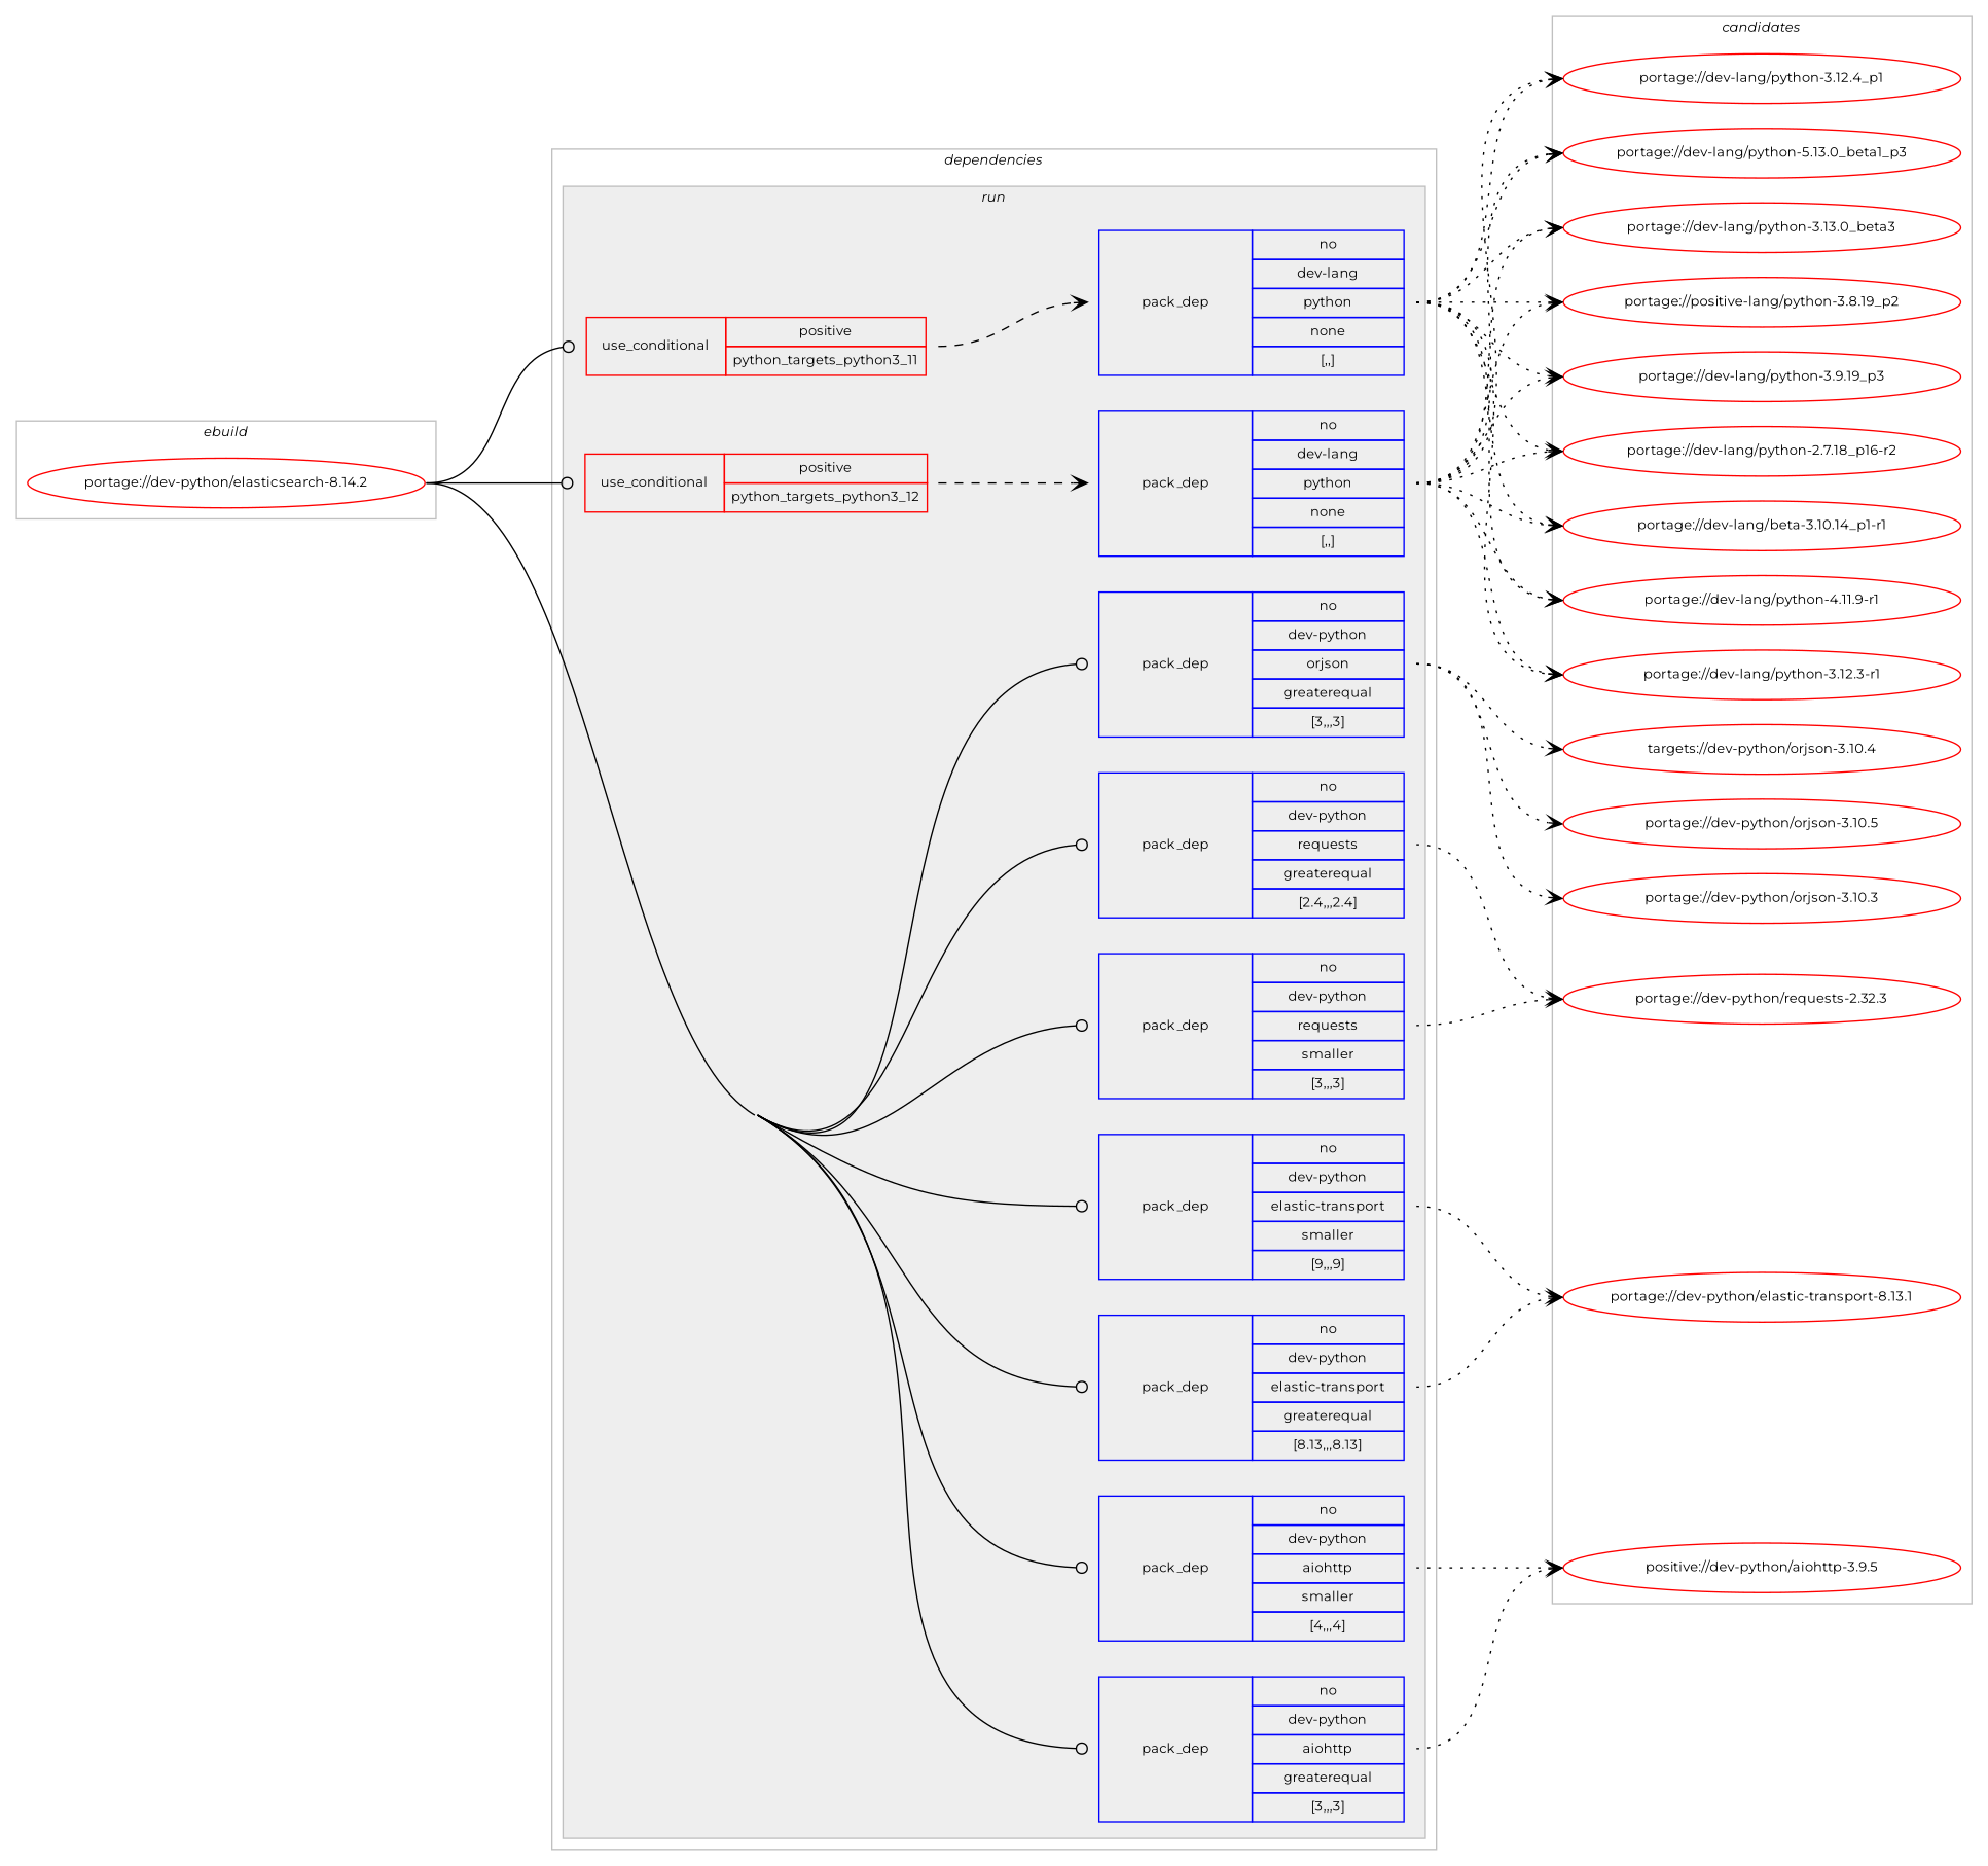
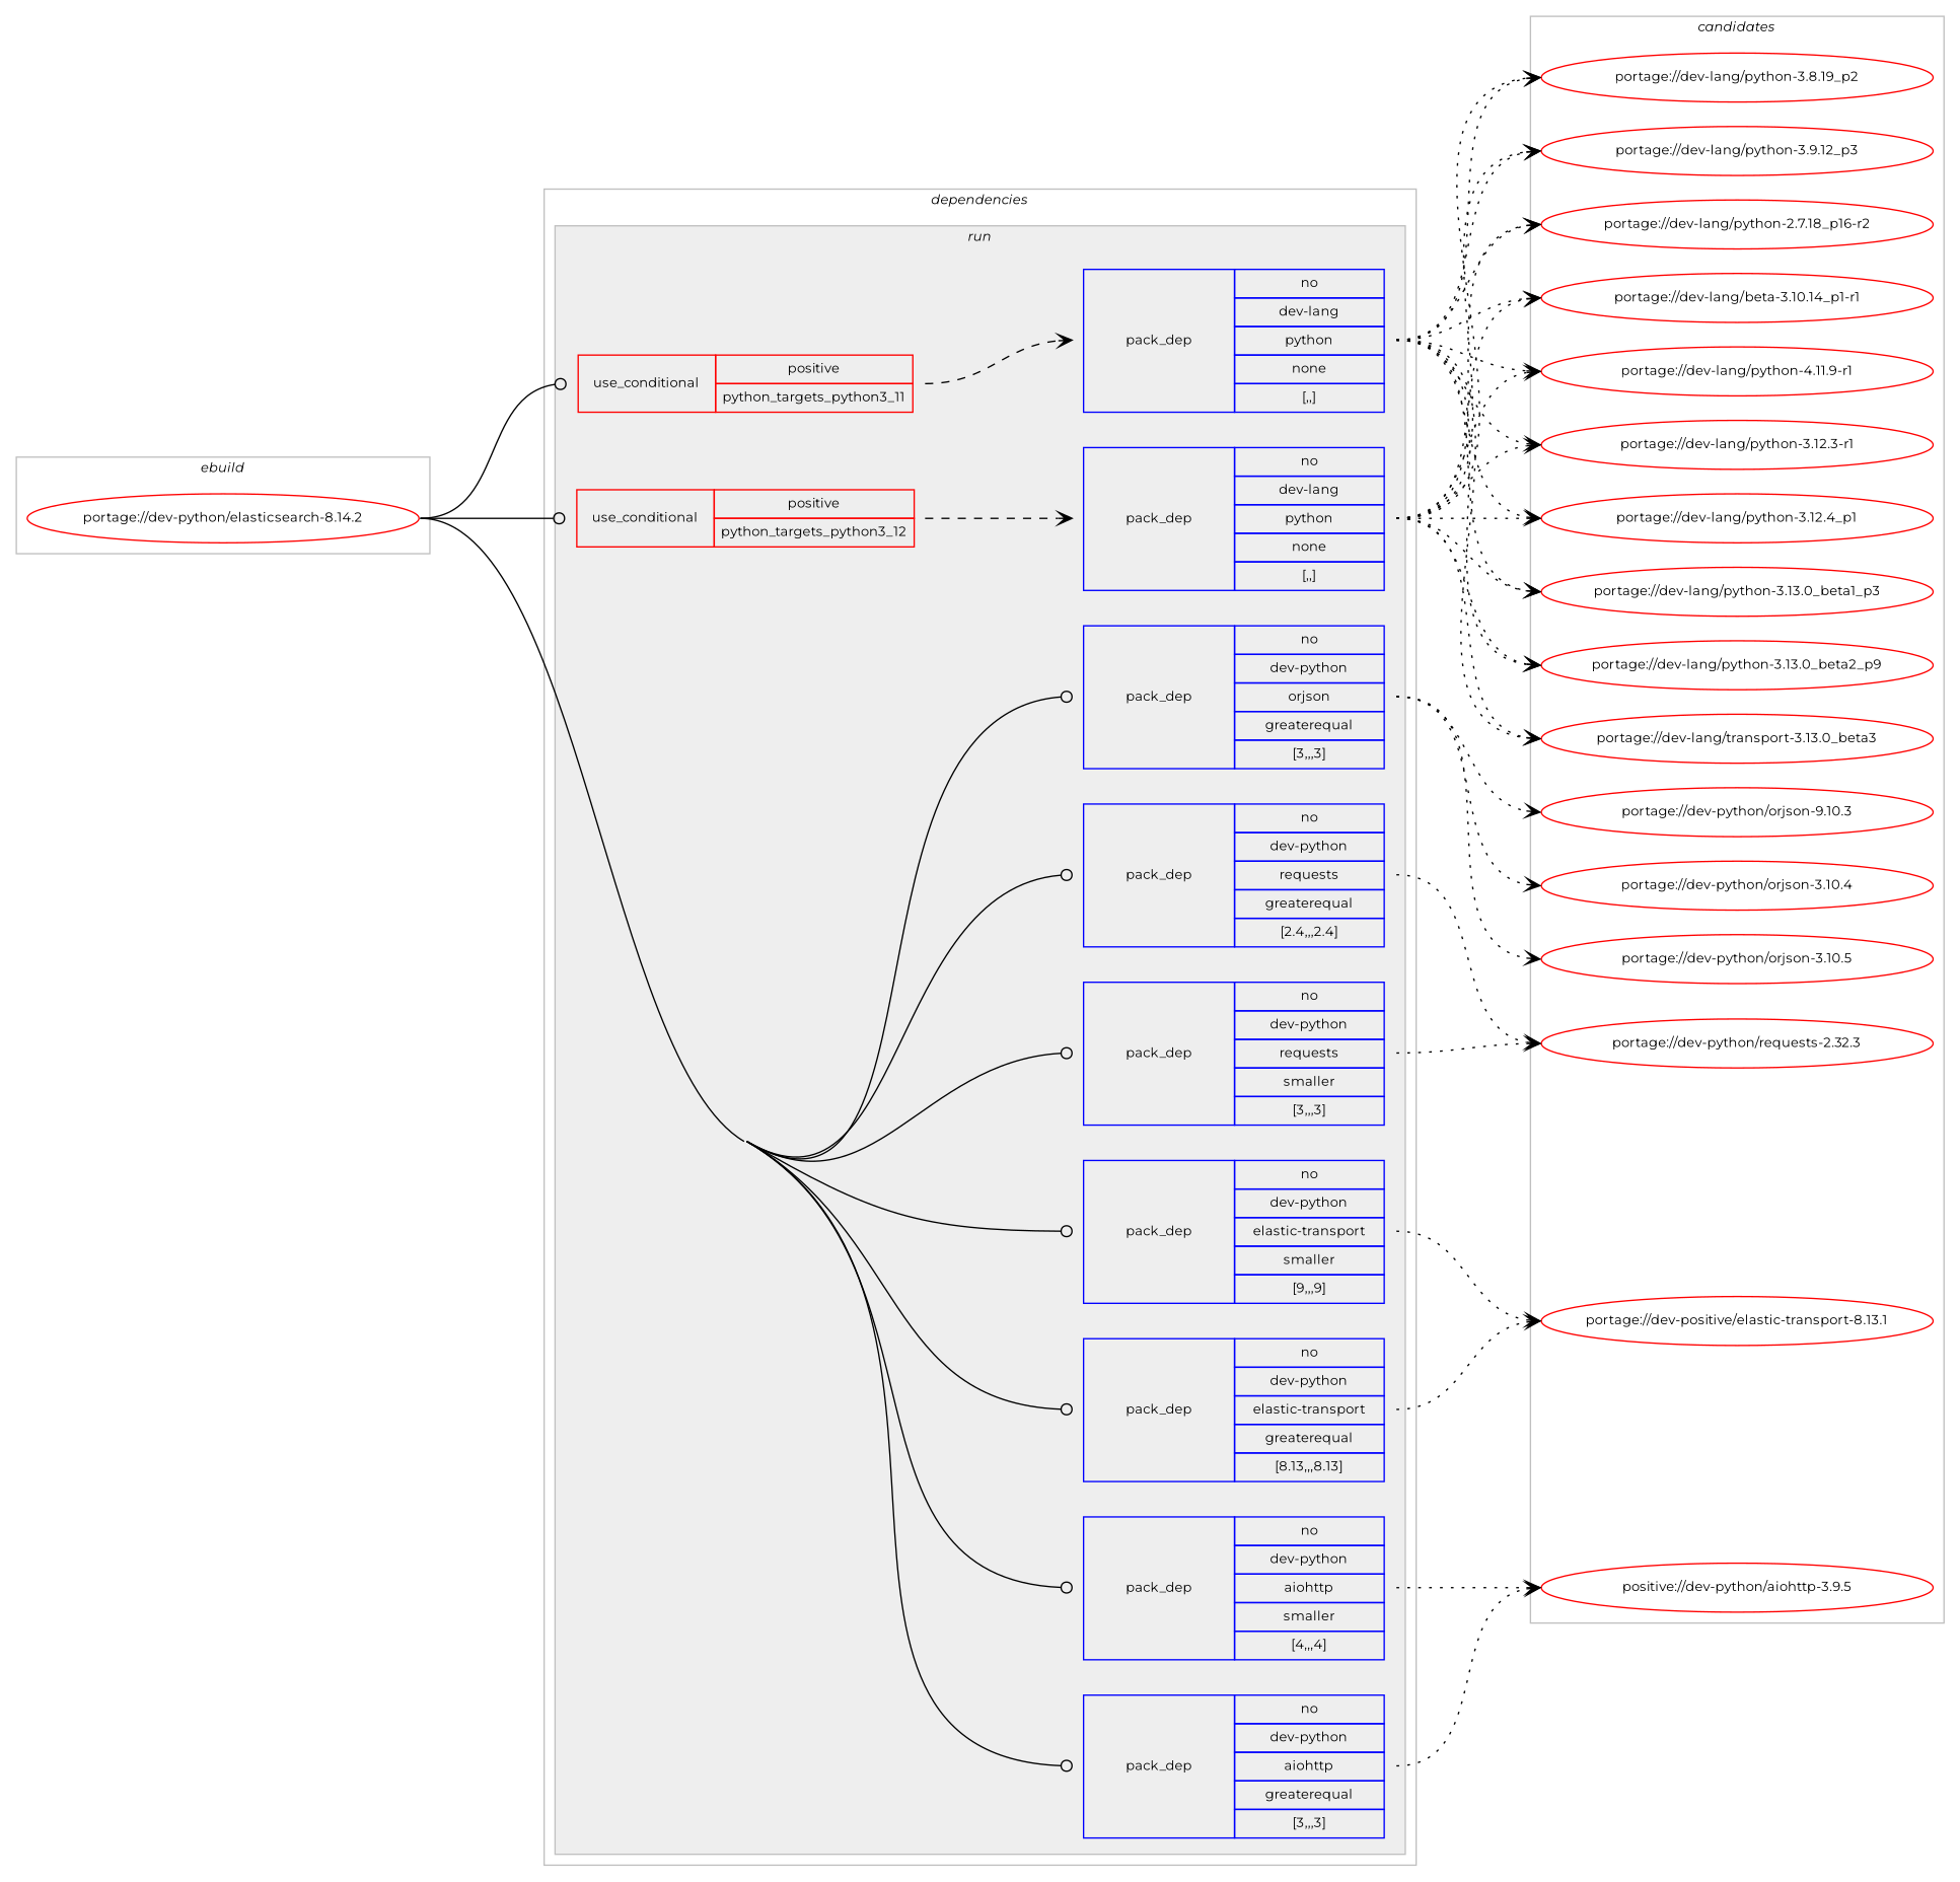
  digraph {
    compound=true
    concentrate=true
    fontname=Montserrat
    fontsize=10
    newrank=true
    rankdir=LR
    ranksep=1.5
    node [color=red fontname=Montserrat fontsize=10]
    edge [arrowhead=vee fontname=Montserrat headport=w style=dotted tailport=e weight=100]
    n1 [label="portage://dev-python/elasticsearch-8.14.2" width=4]
    n2 [color=blue label=<<TABLE BORDER="0" CELLBORDER="1" CELLSPACING="0" CELLPADDING="4" WIDTH="220"><TR><TD ROWSPAN="6" CELLPADDING="30">pack_dep</TD></TR><TR><TD WIDTH="110">no</TD></TR><TR><TD>dev-lang</TD></TR><TR><TD>python</TD></TR><TR><TD>none</TD></TR><TR><TD>[,,]</TD></TR></TABLE>> shape=none]
    n3 [label=<<TABLE BORDER="0" CELLBORDER="1" CELLSPACING="0" CELLPADDING="4"><TR><TD ROWSPAN="3" CELLPADDING="10">use_conditional</TD></TR><TR><TD>positive</TD></TR><TR><TD>python_targets_python3_11</TD></TR></TABLE>> shape=none]
    n4 [color=blue label=<<TABLE BORDER="0" CELLBORDER="1" CELLSPACING="0" CELLPADDING="4" WIDTH="220"><TR><TD ROWSPAN="6" CELLPADDING="30">pack_dep</TD></TR><TR><TD WIDTH="110">no</TD></TR><TR><TD>dev-lang</TD></TR><TR><TD>python</TD></TR><TR><TD>none</TD></TR><TR><TD>[,,]</TD></TR></TABLE>> shape=none]
    n5 [label=<<TABLE BORDER="0" CELLBORDER="1" CELLSPACING="0" CELLPADDING="4"><TR><TD ROWSPAN="3" CELLPADDING="10">use_conditional</TD></TR><TR><TD>positive</TD></TR><TR><TD>python_targets_python3_12</TD></TR></TABLE>> shape=none]
    n6 [color=blue label=<<TABLE BORDER="0" CELLBORDER="1" CELLSPACING="0" CELLPADDING="4" WIDTH="220"><TR><TD ROWSPAN="6" CELLPADDING="30">pack_dep</TD></TR><TR><TD WIDTH="110">no</TD></TR><TR><TD>dev-python</TD></TR><TR><TD>aiohttp</TD></TR><TR><TD>greaterequal</TD></TR><TR><TD>[3,,,3]</TD></TR></TABLE>> shape=none]
    n7 [color=blue label=<<TABLE BORDER="0" CELLBORDER="1" CELLSPACING="0" CELLPADDING="4" WIDTH="220"><TR><TD ROWSPAN="6" CELLPADDING="30">pack_dep</TD></TR><TR><TD WIDTH="110">no</TD></TR><TR><TD>dev-python</TD></TR><TR><TD>aiohttp</TD></TR><TR><TD>smaller</TD></TR><TR><TD>[4,,,4]</TD></TR></TABLE>> shape=none]
    n8 [color=blue label=<<TABLE BORDER="0" CELLBORDER="1" CELLSPACING="0" CELLPADDING="4" WIDTH="220"><TR><TD ROWSPAN="6" CELLPADDING="30">pack_dep</TD></TR><TR><TD WIDTH="110">no</TD></TR><TR><TD>dev-python</TD></TR><TR><TD>elastic-transport</TD></TR><TR><TD>greaterequal</TD></TR><TR><TD>[8.13,,,8.13]</TD></TR></TABLE>> shape=none]
    n9 [color=blue label=<<TABLE BORDER="0" CELLBORDER="1" CELLSPACING="0" CELLPADDING="4" WIDTH="220"><TR><TD ROWSPAN="6" CELLPADDING="30">pack_dep</TD></TR><TR><TD WIDTH="110">no</TD></TR><TR><TD>dev-python</TD></TR><TR><TD>elastic-transport</TD></TR><TR><TD>smaller</TD></TR><TR><TD>[9,,,9]</TD></TR></TABLE>> shape=none]
    n10 [color=blue label=<<TABLE BORDER="0" CELLBORDER="1" CELLSPACING="0" CELLPADDING="4" WIDTH="220"><TR><TD ROWSPAN="6" CELLPADDING="30">pack_dep</TD></TR><TR><TD WIDTH="110">no</TD></TR><TR><TD>dev-python</TD></TR><TR><TD>orjson</TD></TR><TR><TD>greaterequal</TD></TR><TR><TD>[3,,,3]</TD></TR></TABLE>> shape=none]
    n11 [color=blue label=<<TABLE BORDER="0" CELLBORDER="1" CELLSPACING="0" CELLPADDING="4" WIDTH="220"><TR><TD ROWSPAN="6" CELLPADDING="30">pack_dep</TD></TR><TR><TD WIDTH="110">no</TD></TR><TR><TD>dev-python</TD></TR><TR><TD>requests</TD></TR><TR><TD>greaterequal</TD></TR><TR><TD>[2.4,,,2.4]</TD></TR></TABLE>> shape=none]
    n12 [color=blue label=<<TABLE BORDER="0" CELLBORDER="1" CELLSPACING="0" CELLPADDING="4" WIDTH="220"><TR><TD ROWSPAN="6" CELLPADDING="30">pack_dep</TD></TR><TR><TD WIDTH="110">no</TD></TR><TR><TD>dev-python</TD></TR><TR><TD>requests</TD></TR><TR><TD>smaller</TD></TR><TR><TD>[3,,,3]</TD></TR></TABLE>> shape=none]
    n13 [label="portage://dev-lang/python-2.7.18_p16-r2" width=4]
    n14 [label="portage://dev-lang/beta-3.10.14_p1-r1" width=4]
    n15 [label="portage://dev-lang/python-4.11.9-r1" width=4]
    n16 [label="portage://dev-lang/python-3.12.3-r1" width=4]
    n17 [label="portage://dev-lang/python-3.12.4_p1" width=4]
-   n18 [label="portage://dev-lang/python-5.13.0_beta1_p3" width=4]
-   n20 [label="portage://dev-lang/python-3.13.0_beta3" width=4]
-   n21 [label="portage://positive-lang/python-3.8.19_p2" width=4]
-   n22 [label="portage://dev-lang/python-3.9.19_p3" width=4]
+   n18 [label="portage://dev-lang/python-3.13.0_beta1_p3" width=4]
+   n19 [label="portage://dev-lang/python-3.13.0_beta2_p9" width=4]
+   n20 [label="portage://dev-lang/transport-3.13.0_beta3" width=4]
+   n21 [label="portage://dev-lang/python-3.8.19_p2" width=4]
+   n22 [label="portage://dev-lang/python-3.9.12_p3" width=4]
    n23 [label="positive://dev-python/aiohttp-3.9.5" width=4]
-   n24 [label="portage://dev-python/elastic-transport-8.13.1" width=4]
-   n25 [label="portage://dev-python/orjson-3.10.3" width=4]
-   n26 [label="targets://dev-python/orjson-3.10.4" width=4]
+   n24 [label="portage://dev-positive/elastic-transport-8.13.1" width=4]
+   n25 [label="portage://dev-python/orjson-9.10.3" width=4]
+   n26 [label="portage://dev-python/orjson-3.10.4" width=4]
    n27 [label="portage://dev-python/orjson-3.10.5" width=4]
    n28 [label="portage://dev-python/requests-2.32.3" width=4]
    subgraph cluster_1 {
      color=gray
      label=<<i>ebuild</i>>
      rank=same
      n1
    }
    subgraph cluster_2 {
      color=gray
      label=<<i>dependencies</i>>
      subgraph cluster_3 {
        color=gray
        fillcolor="#eeeeee"
        label=<<i>compile</i>>
        style=filled
      }
      subgraph cluster_4 {
        color=gray
        fillcolor="#eeeeee"
        label=<<i>compile and run</i>>
        style=filled
      }
      subgraph cluster_5 {
        color=gray
        fillcolor="#eeeeee"
        label=<<i>run</i>>
        style=filled
        subgraph sub_6 {
          color=gray
          fillcolor="#eeeeee"
          label=<<i>run</i>>
          style=filled
          n3
          subgraph sub_7 {
            color=gray
            fillcolor="#eeeeee"
            label=<<i>run</i>>
            style=filled
            n2
          }
        }
        subgraph sub_8 {
          color=gray
          fillcolor="#eeeeee"
          label=<<i>run</i>>
          style=filled
          n5
          subgraph sub_9 {
            color=gray
            fillcolor="#eeeeee"
            label=<<i>run</i>>
            style=filled
            n4
          }
        }
        subgraph sub_10 {
          color=gray
          fillcolor="#eeeeee"
          label=<<i>run</i>>
          style=filled
          n6
        }
        subgraph sub_11 {
          color=gray
          fillcolor="#eeeeee"
          label=<<i>run</i>>
          style=filled
          n7
        }
        subgraph sub_12 {
          color=gray
          fillcolor="#eeeeee"
          label=<<i>run</i>>
          style=filled
          n8
        }
        subgraph sub_13 {
          color=gray
          fillcolor="#eeeeee"
          label=<<i>run</i>>
          style=filled
          n9
        }
        subgraph sub_14 {
          color=gray
          fillcolor="#eeeeee"
          label=<<i>run</i>>
          style=filled
          n10
        }
        subgraph sub_15 {
          color=gray
          fillcolor="#eeeeee"
          label=<<i>run</i>>
          style=filled
          n11
        }
        subgraph sub_16 {
          color=gray
          fillcolor="#eeeeee"
          label=<<i>run</i>>
          style=filled
          n12
        }
      }
    }
    subgraph cluster_17 {
      color=gray
      label=<<i>candidates</i>>
      rank=same
      subgraph sub_18 {
        color=black
        label=<<i>candidates</i>>
        nodesep=1
        rank=same
        n13
        n14
        n15
        n16
        n17
        n18
+       n19
        n20
        n21
        n22
      }
      subgraph sub_19 {
        color=black
        label=<<i>candidates</i>>
        nodesep=1
        rank=same
        n13
        n14
        n15
        n16
        n17
        n18
+       n19
        n20
        n21
        n22
      }
      subgraph sub_20 {
        color=black
        label=<<i>candidates</i>>
        nodesep=1
        rank=same
        n23
      }
      subgraph sub_21 {
        color=black
        label=<<i>candidates</i>>
        nodesep=1
        rank=same
        n23
      }
      subgraph sub_22 {
        color=black
        label=<<i>candidates</i>>
        nodesep=1
        rank=same
        n24
      }
      subgraph sub_23 {
        color=black
        label=<<i>candidates</i>>
        nodesep=1
        rank=same
        n24
      }
      subgraph sub_24 {
        color=black
        label=<<i>candidates</i>>
        nodesep=1
        rank=same
        n25
        n26
        n27
      }
      subgraph sub_25 {
        color=black
        label=<<i>candidates</i>>
        nodesep=1
        rank=same
        n28
      }
      subgraph sub_26 {
        color=black
        label=<<i>candidates</i>>
        nodesep=1
        rank=same
        n28
      }
    }
    n1 -> n3 [arrowhead=odot style=solid weight=20]
    n1 -> n5 [arrowhead=odot style=solid weight=20]
    n1 -> n6 [arrowhead=odot style=solid weight=20]
    n1 -> n7 [arrowhead=odot style=solid weight=20]
    n1 -> n8 [arrowhead=odot style=solid weight=20]
    n1 -> n9 [arrowhead=odot style=solid weight=20]
    n1 -> n10 [arrowhead=odot style=solid weight=20]
    n1 -> n11 [arrowhead=odot style=solid weight=20]
    n1 -> n12 [arrowhead=odot style=solid weight=20]
    n2 -> n13
    n2 -> n14
    n2 -> n15
    n2 -> n16
    n2 -> n17
    n2 -> n18
+   n2 -> n19
    n2 -> n20
    n2 -> n21
    n2 -> n22
    n3 -> n2 [style=dashed weight=20]
    n4 -> n13
    n4 -> n14
    n4 -> n15
    n4 -> n16
    n4 -> n17
    n4 -> n18
+   n4 -> n19
    n4 -> n20
    n4 -> n21
    n4 -> n22
    n5 -> n4 [style=dashed weight=20]
    n6 -> n23
    n7 -> n23
    n8 -> n24
    n9 -> n24
    n10 -> n25
    n10 -> n26
    n10 -> n27
    n11 -> n28
    n12 -> n28
  }
